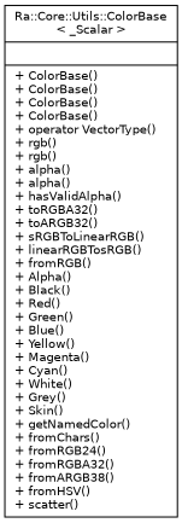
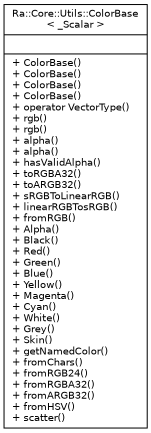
  digraph {
-   n1 [color=black fillcolor=white fontcolor=black fontname=Helvetica fontsize=10 height=0.2 label="{Ra::Core::Utils::ColorBase\l\< _Scalar \>\n||+ ColorBase()\l+ ColorBase()\l+ ColorBase()\l+ ColorBase()\l+ operator VectorType()\l+ rgb()\l+ rgb()\l+ alpha()\l+ alpha()\l+ hasValidAlpha()\l+ toRGBA32()\l+ toARGB32()\l+ sRGBToLinearRGB()\l+ linearRGBTosRGB()\l+ fromRGB()\l+ Alpha()\l+ Black()\l+ Red()\l+ Green()\l+ Blue()\l+ Yellow()\l+ Magenta()\l+ Cyan()\l+ White()\l+ Grey()\l+ Skin()\l+ getNamedColor()\l+ fromChars()\l+ fromRGB24()\l+ fromRGBA32()\l+ fromARGB38()\l+ fromHSV()\l+ scatter()\l}" shape=record style=filled width=0.4]
+   n1 [color=black fillcolor=white fontcolor=black fontname=Helvetica fontsize=10 height=0.2 label="{Ra::Core::Utils::ColorBase\l\< _Scalar \>\n||+ ColorBase()\l+ ColorBase()\l+ ColorBase()\l+ ColorBase()\l+ operator VectorType()\l+ rgb()\l+ rgb()\l+ alpha()\l+ alpha()\l+ hasValidAlpha()\l+ toRGBA32()\l+ toARGB32()\l+ sRGBToLinearRGB()\l+ linearRGBTosRGB()\l+ fromRGB()\l+ Alpha()\l+ Black()\l+ Red()\l+ Green()\l+ Blue()\l+ Yellow()\l+ Magenta()\l+ Cyan()\l+ White()\l+ Grey()\l+ Skin()\l+ getNamedColor()\l+ fromChars()\l+ fromRGB24()\l+ fromRGBA32()\l+ fromARGB32()\l+ fromHSV()\l+ scatter()\l}" shape=record style=filled width=0.4]
  }
